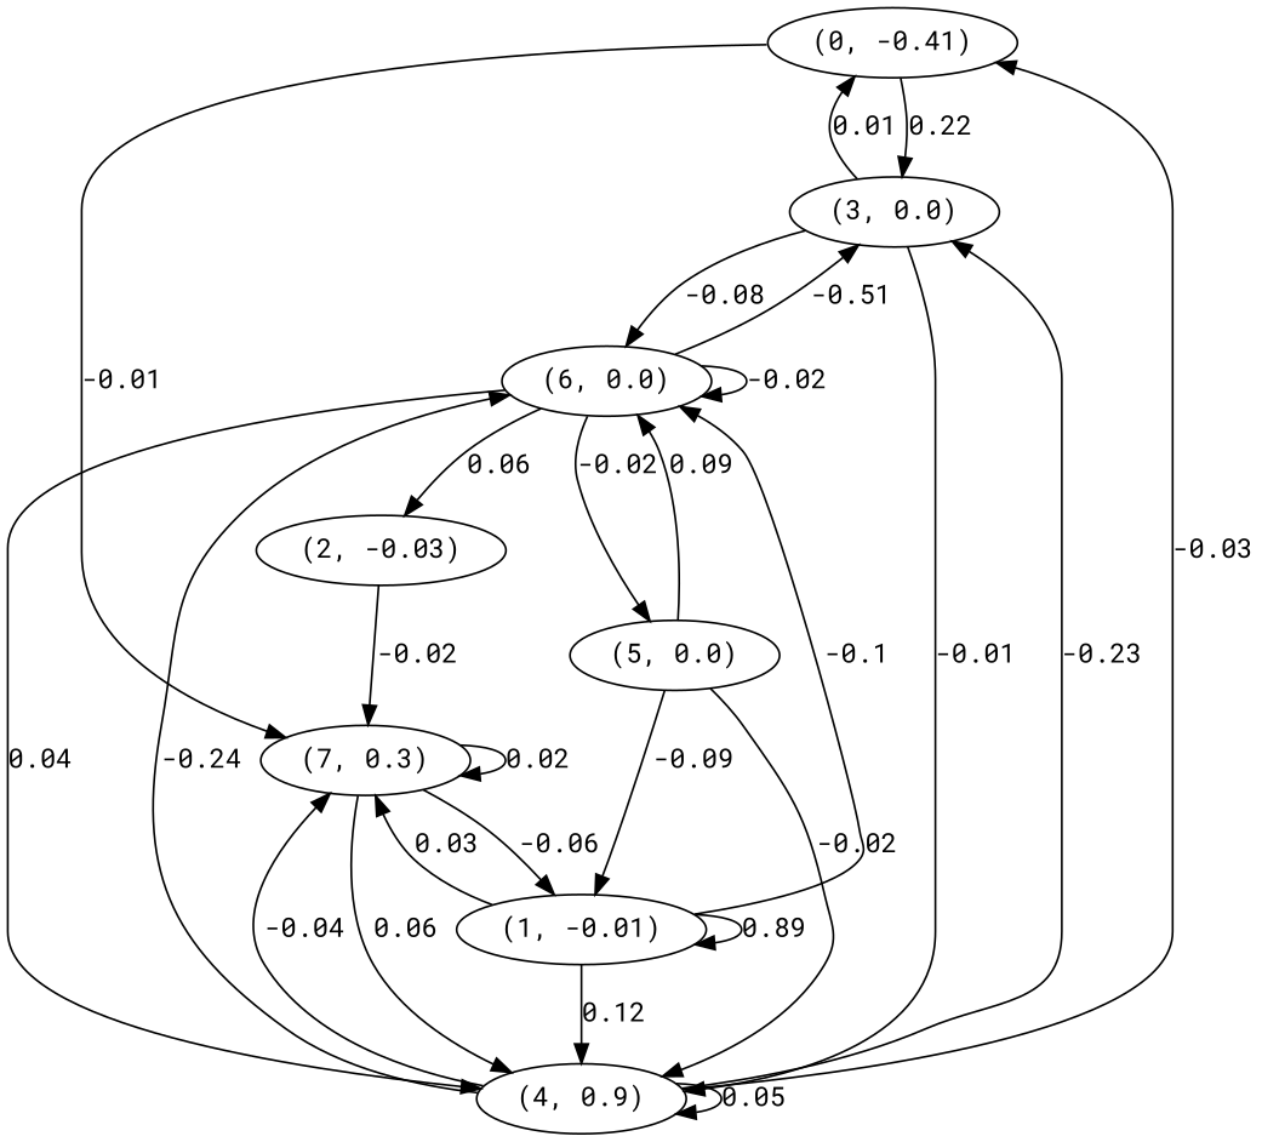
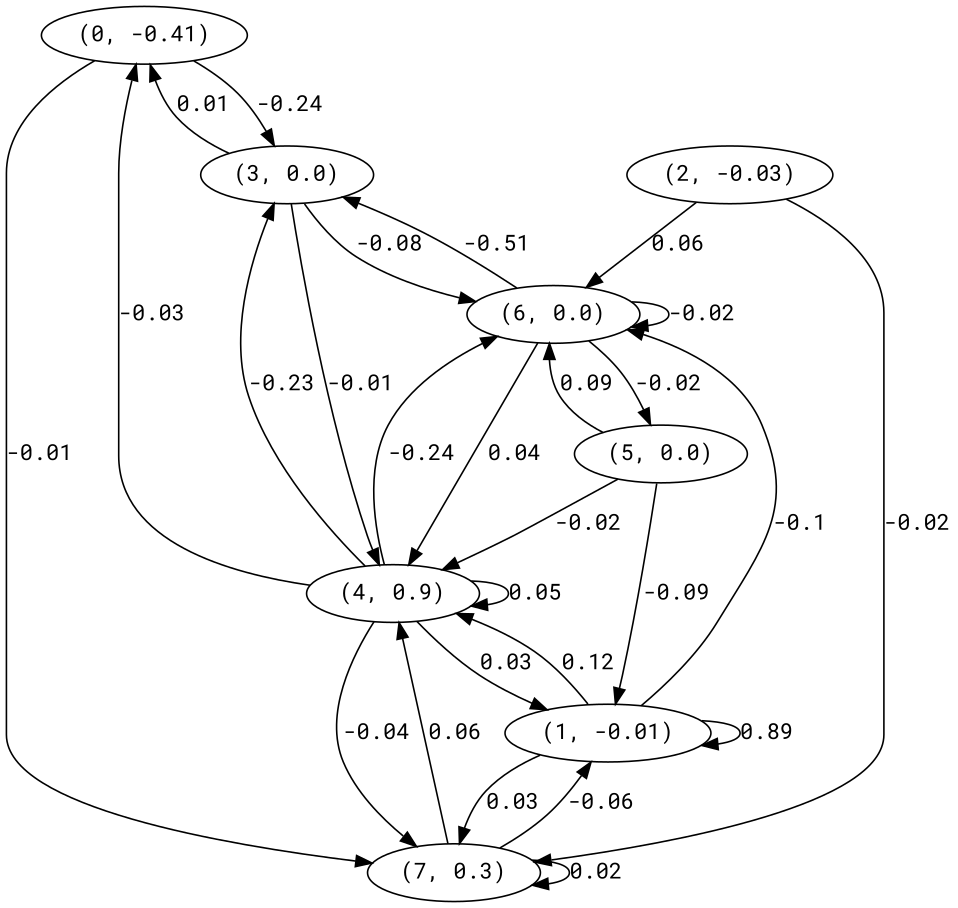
  digraph {
    fontname="Roboto Mono"
    node [fontname="Roboto Mono"]
    edge [fontname="Roboto Mono"]
    n1 [label="(0, -0.41)"]
    n2 [label="(3, 0.0)"]
    n3 [label="(7, 0.3)"]
    n4 [label="(4, 0.9)"]
    n5 [label="(6, 0.0)"]
    n6 [label="(1, -0.01)"]
    n7 [label="(5, 0.0)"]
    n8 [label="(2, -0.03)"]
-   n1 -> n2 [label=0.22]
+   n1 -> n2 [label=-0.24]
    n1 -> n3 [label=-0.01]
    n2 -> n1 [label=0.01]
    n2 -> n4 [label=-0.01]
    n2 -> n5 [label=-0.08]
    n3 -> n3 [label=0.02]
    n3 -> n4 [label=0.06]
    n3 -> n6 [label=-0.06]
    n4 -> n1 [label=-0.03]
    n4 -> n2 [label=-0.23]
    n4 -> n3 [label=-0.04]
    n4 -> n4 [label=0.05]
    n4 -> n5 [label=-0.24]
+   n4 -> n6 [label=0.03]
    n5 -> n2 [label=-0.51]
    n5 -> n4 [label=0.04]
    n5 -> n5 [label=-0.02]
    n5 -> n7 [label=-0.02]
    n6 -> n3 [label=0.03]
    n6 -> n4 [label=0.12]
    n6 -> n5 [label=-0.1]
    n6 -> n6 [label=0.89]
    n7 -> n4 [label=-0.02]
    n7 -> n5 [label=0.09]
    n7 -> n6 [label=-0.09]
    n8 -> n3 [label=-0.02]
-   n5 -> n8 [label=0.06]
+   n8 -> n5 [label=0.06]
  }
